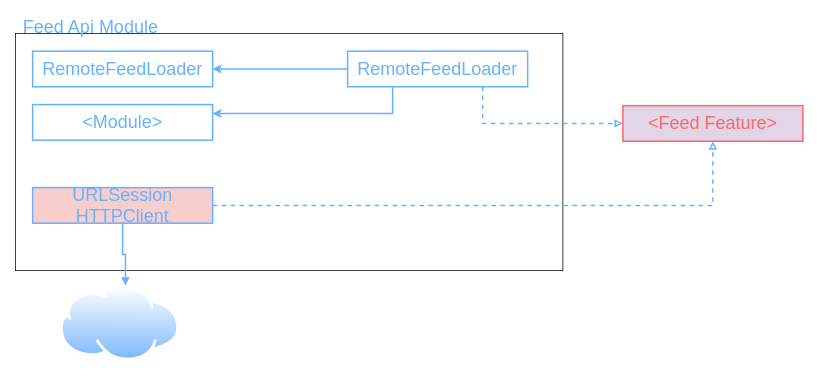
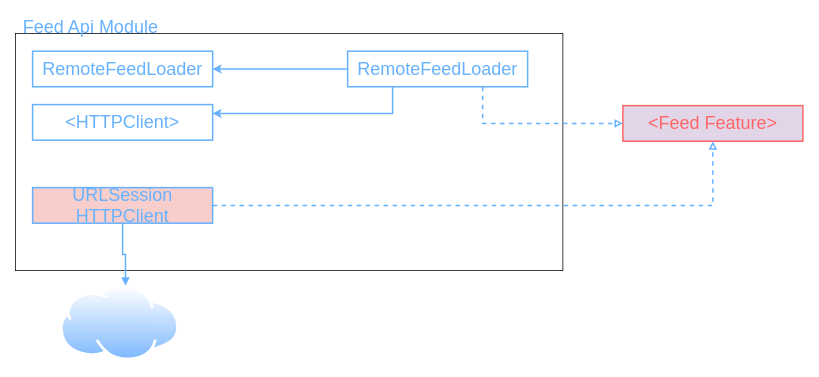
  <mxCell id="0" />
  <mxCell id="1" parent="0" />
  <mxCell id="2" value="" style="group" vertex="1" connectable="0" parent="1"><mxGeometry x="20" y="20" width="730" height="340" as="geometry" /></mxCell>
  <mxCell id="3" value="" style="rounded=0;whiteSpace=wrap;html=1;fontSize=22;verticalAlign=top;align=left;fontColor=#66B2FF;labelBorderColor=none;" vertex="1" parent="2"><mxGeometry y="23.721" width="730" height="316.279" as="geometry" /></mxCell>
  <mxCell id="4" value="Feed Api Module" style="text;html=1;align=center;verticalAlign=middle;resizable=0;points=[];autosize=1;strokeColor=none;fontSize=24;fontColor=#66B2FF;" vertex="1" parent="2"><mxGeometry width="200" height="30" as="geometry" /></mxCell>
  <mxCell id="5" value="RemoteFeedLoader" style="rounded=0;whiteSpace=wrap;html=1;fontSize=24;align=center;verticalAlign=middle;labelBorderColor=none;strokeWidth=2;fontColor=#66B2FF;strokeColor=#66B2FF;" vertex="1" parent="2"><mxGeometry x="23" y="47.442" width="240" height="47.442" as="geometry" /></mxCell>
- <mxCell id="6" value="&amp;lt;Module&amp;gt;" style="rounded=0;whiteSpace=wrap;html=1;fontSize=24;align=center;verticalAlign=middle;labelBorderColor=none;strokeWidth=2;fontColor=#66B2FF;strokeColor=#66B2FF;" vertex="1" parent="2"><mxGeometry x="23" y="118.605" width="240" height="47.442" as="geometry" /></mxCell>
+ <mxCell id="6" value="&amp;lt;HTTPClient&amp;gt;" style="rounded=0;whiteSpace=wrap;html=1;fontSize=24;align=center;verticalAlign=middle;labelBorderColor=none;strokeWidth=2;fontColor=#66B2FF;strokeColor=#66B2FF;" vertex="1" parent="2"><mxGeometry x="23" y="118.605" width="240" height="47.442" as="geometry" /></mxCell>
  <mxCell id="7" value="URLSession&lt;br style=&quot;font-size: 24px;&quot;&gt;HTTPClient" style="rounded=0;whiteSpace=wrap;html=1;fontSize=24;align=center;verticalAlign=middle;labelBorderColor=none;strokeWidth=2;fontColor=#66B2FF;strokeColor=#66B2FF;fillColor=#f8cecc;" vertex="1" parent="2"><mxGeometry x="23" y="229.302" width="240" height="47.442" as="geometry" /></mxCell>
  <mxCell id="8" style="edgeStyle=orthogonalEdgeStyle;rounded=0;orthogonalLoop=1;jettySize=auto;html=1;fontSize=22;fontColor=#66B2FF;strokeColor=#66B2FF;endArrow=block;endFill=0;dashed=1;strokeWidth=2;" edge="1" parent="2" source="7" target="12"><mxGeometry relative="1" as="geometry" /></mxCell>
  <mxCell id="9" value="&lt;font style=&quot;font-size: 24px&quot;&gt;RemoteFeedLoader&lt;/font&gt;" style="rounded=0;whiteSpace=wrap;html=1;fontSize=22;align=center;verticalAlign=middle;labelBorderColor=none;strokeWidth=2;fontColor=#66B2FF;strokeColor=#66B2FF;" vertex="1" parent="2"><mxGeometry x="443" y="47.442" width="240" height="47.442" as="geometry" /></mxCell>
  <mxCell id="10" style="edgeStyle=orthogonalEdgeStyle;rounded=0;orthogonalLoop=1;jettySize=auto;html=1;exitX=0;exitY=0.5;exitDx=0;exitDy=0;entryX=1;entryY=0.5;entryDx=0;entryDy=0;fontSize=22;fontColor=#66B2FF;fillColor=#b1ddf0;strokeColor=#66B2FF;strokeWidth=2;" edge="1" parent="2" source="9" target="5"><mxGeometry relative="1" as="geometry" /></mxCell>
  <mxCell id="11" style="edgeStyle=orthogonalEdgeStyle;rounded=0;orthogonalLoop=1;jettySize=auto;html=1;exitX=0.25;exitY=1;exitDx=0;exitDy=0;entryX=1;entryY=0.25;entryDx=0;entryDy=0;fontSize=22;fontColor=#66B2FF;strokeColor=#66B2FF;strokeWidth=2;" edge="1" parent="2" source="9" target="6"><mxGeometry relative="1" as="geometry" /></mxCell>
  <mxCell id="12" value="&lt;font style=&quot;font-size: 24px&quot;&gt;&amp;lt;Feed Feature&amp;gt;&lt;/font&gt;" style="rounded=0;whiteSpace=wrap;html=1;fontSize=22;align=center;verticalAlign=middle;labelBorderColor=none;strokeWidth=2;fontColor=#FF6666;strokeColor=#FF6666;fillColor=#e1d5e7;" vertex="1" parent="1"><mxGeometry x="830" y="140.002" width="240" height="47.442" as="geometry" /></mxCell>
  <mxCell id="13" style="edgeStyle=orthogonalEdgeStyle;rounded=0;orthogonalLoop=1;jettySize=auto;html=1;exitX=0.75;exitY=1;exitDx=0;exitDy=0;entryX=0;entryY=0.5;entryDx=0;entryDy=0;dashed=1;fontSize=24;fontColor=#FF6666;endArrow=block;endFill=0;strokeColor=#66B2FF;strokeWidth=2;" edge="1" parent="1" source="9" target="12"><mxGeometry relative="1" as="geometry" /></mxCell>
  <mxCell id="14" value="" style="aspect=fixed;perimeter=ellipsePerimeter;html=1;align=center;shadow=0;dashed=0;spacingTop=3;image;image=img/lib/active_directory/internet_cloud.svg;fontSize=24;fontColor=#FF6666;strokeColor=#FF6666;strokeWidth=2;fillColor=none;" vertex="1" parent="1"><mxGeometry x="80" y="380" width="158.74" height="100" as="geometry" /></mxCell>
  <mxCell id="15" style="edgeStyle=orthogonalEdgeStyle;rounded=0;orthogonalLoop=1;jettySize=auto;html=1;exitX=0.5;exitY=1;exitDx=0;exitDy=0;entryX=0.547;entryY=0;entryDx=0;entryDy=0;entryPerimeter=0;fontSize=24;fontColor=#FF6666;endArrow=block;endFill=1;strokeColor=#66B2FF;strokeWidth=2;" edge="1" parent="1" source="7" target="14"><mxGeometry relative="1" as="geometry" /></mxCell>
